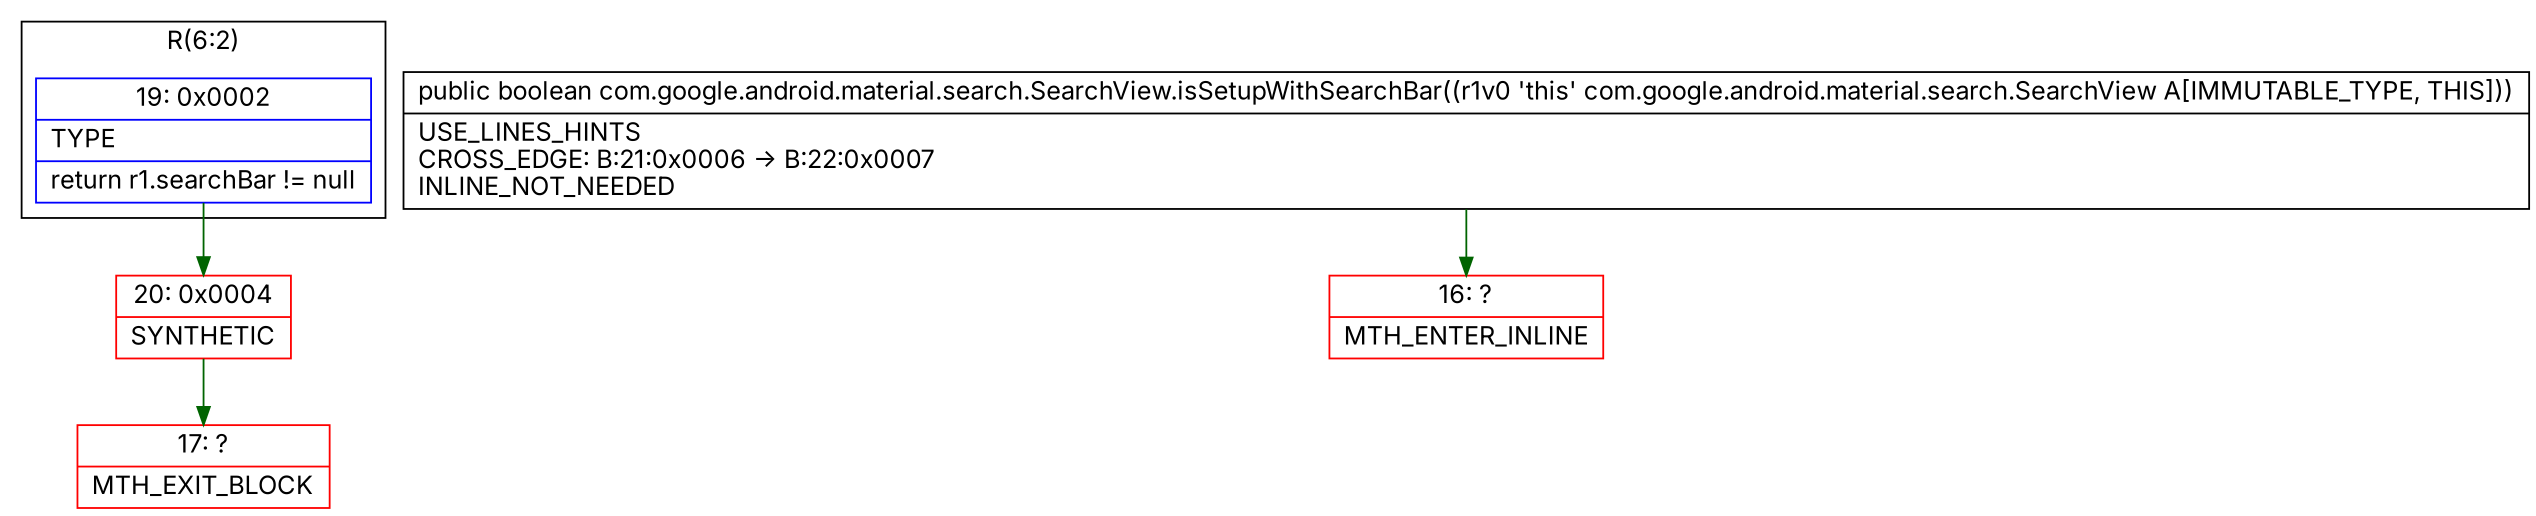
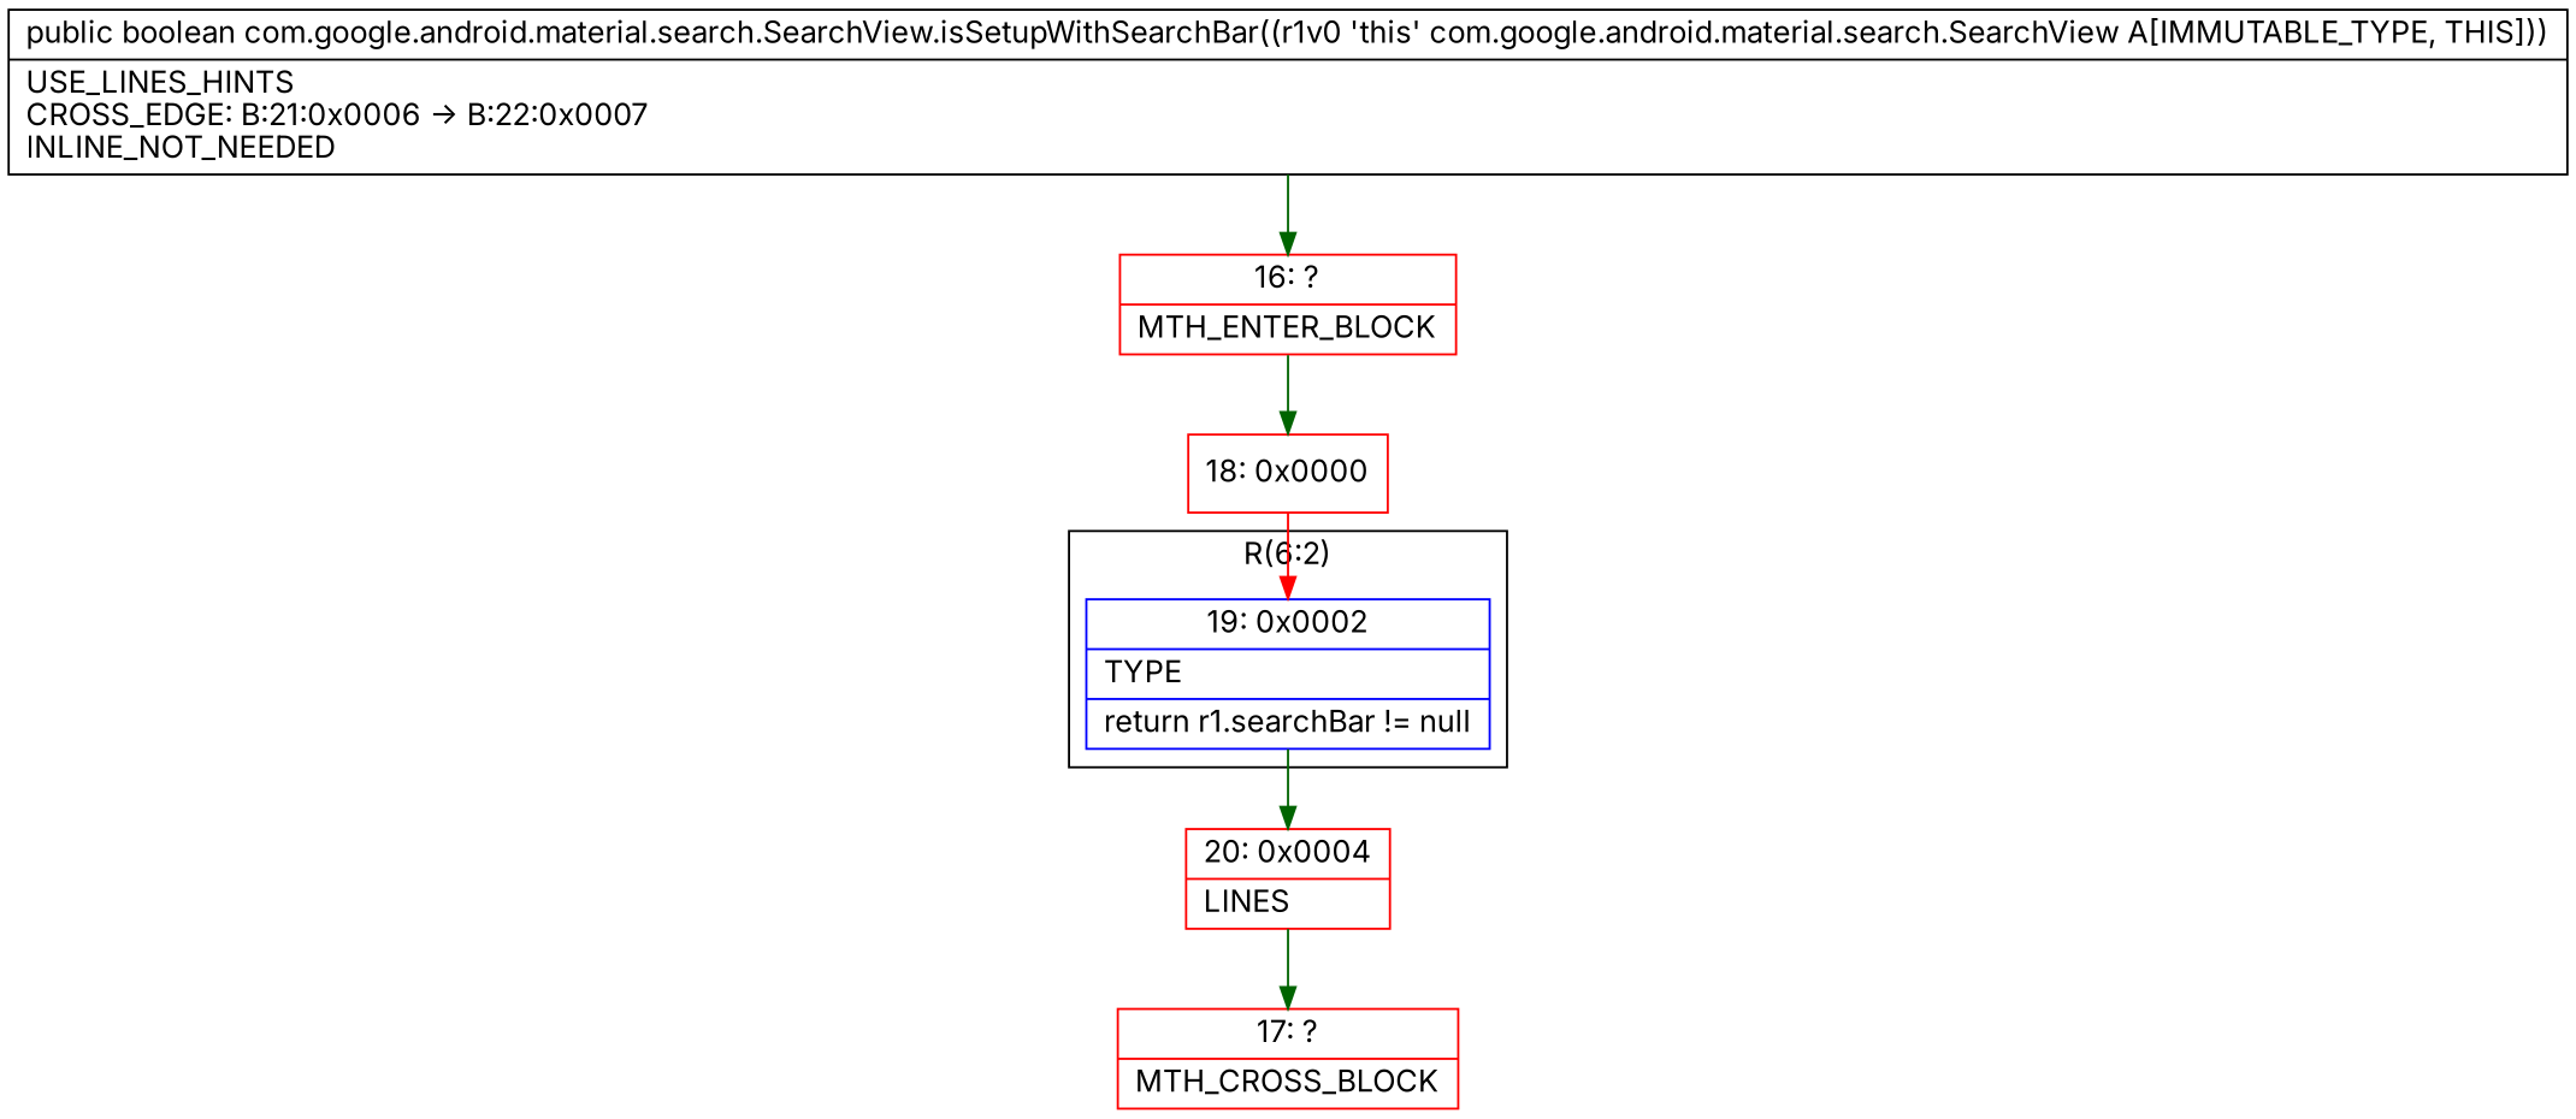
  digraph {
    fontname=Inter
    node [color=red fontname=Inter shape=record]
    edge [color=darkgreen fontname=Inter]
    n1 [color=blue label="{19\:\ 0x0002|TYPE\l|return r1.searchBar != null\l}"]
-   n2 [label="{20\:\ 0x0004|SYNTHETIC\l}"]
-   n3 [label="{17\:\ ?|MTH_EXIT_BLOCK\l}"]
-   n4 [label="{16\:\ ?|MTH_ENTER_INLINE\l}"]
+   n2 [label="{20\:\ 0x0004|LINES\l}"]
+   n3 [label="{17\:\ ?|MTH_CROSS_BLOCK\l}"]
+   n4 [label="{16\:\ ?|MTH_ENTER_BLOCK\l}"]
+   n5 [label="{18\:\ 0x0000}"]
    n6 [label="{public boolean com.google.android.material.search.SearchView.isSetupWithSearchBar((r1v0 'this' com.google.android.material.search.SearchView A[IMMUTABLE_TYPE, THIS]))  | USE_LINES_HINTS\lCROSS_EDGE: B:21:0x0006 \-\> B:22:0x0007\lINLINE_NOT_NEEDED\l}" color=""]
    subgraph cluster_1 {
      label="R(6:2)"
      n1
    }
    n1 -> n2
    n2 -> n3
+   n4 -> n5
+   n5 -> n1 [color=red]
    n6 -> n4
  }
